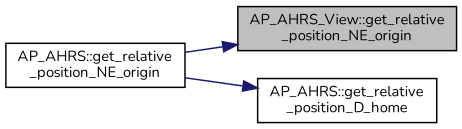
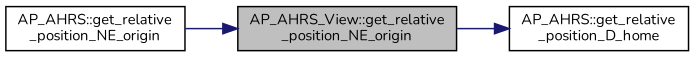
  digraph {
    fontname=Nunito
    rankdir=LR
    node [color=black fillcolor=white fontname=Nunito fontsize=10 shape=record style=filled]
    edge [color=midnightblue fontname=Nunito fontsize=10 labelfontname=Helvetica labelfontsize=10 style=solid]
    n1 [fillcolor=grey75 fontcolor=black height=0.2 label="AP_AHRS_View::get_relative\l_position_NE_origin" width=0.4]
    n2 [height=0.2 label="AP_AHRS::get_relative\l_position_NE_origin" width=0.4]
    n3 [height=0.2 label="AP_AHRS::get_relative\l_position_D_home" width=0.4]
    n2 -> n1
-   n2 -> n3
+   n1 -> n3
  }
